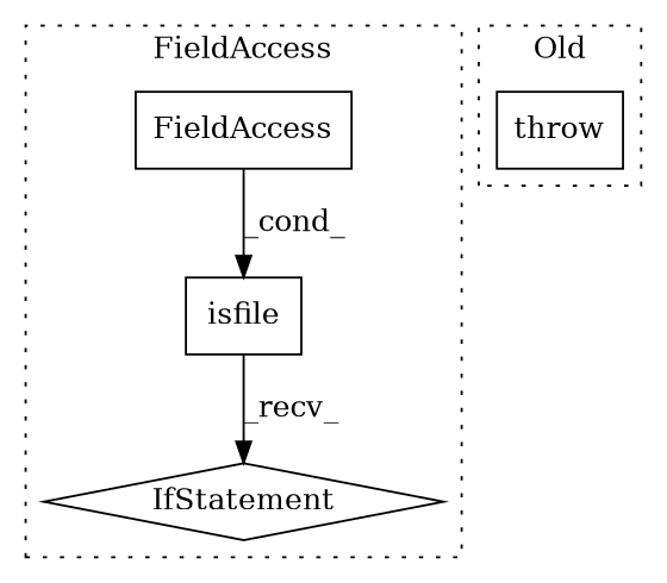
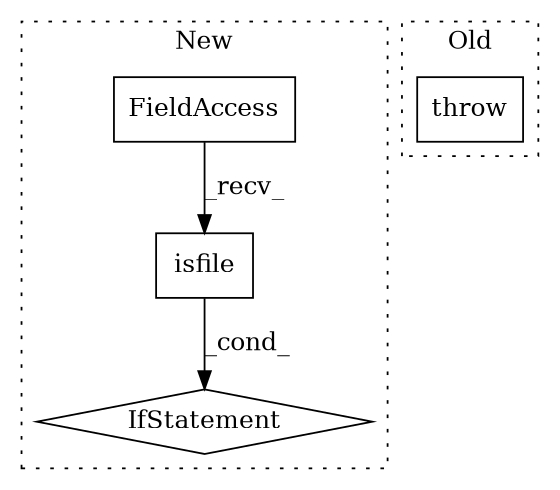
  digraph {
    node [shape=box]
    n1 [a=32 l="7,1" label=isfile s="11775,11792"]
    n2 [a=22 l=7 label=FieldAccess s=11767]
    n3 [a=25 l="4,2" label=IfStatement s="11762,11808" shape=diamond]
    n4 [a=53 l=6 label=throw s=12097]
    subgraph cluster_1 {
-     label=FieldAccess
+     label=New
      style=dotted
      n1
      n2
      n3
    }
    subgraph cluster_2 {
      label=Old
      style=dotted
      n4
    }
-   n1 -> n3 [label=_recv_]
-   n2 -> n1 [label=_cond_]
+   n1 -> n3 [label=_cond_]
+   n2 -> n1 [label=_recv_]
  }
